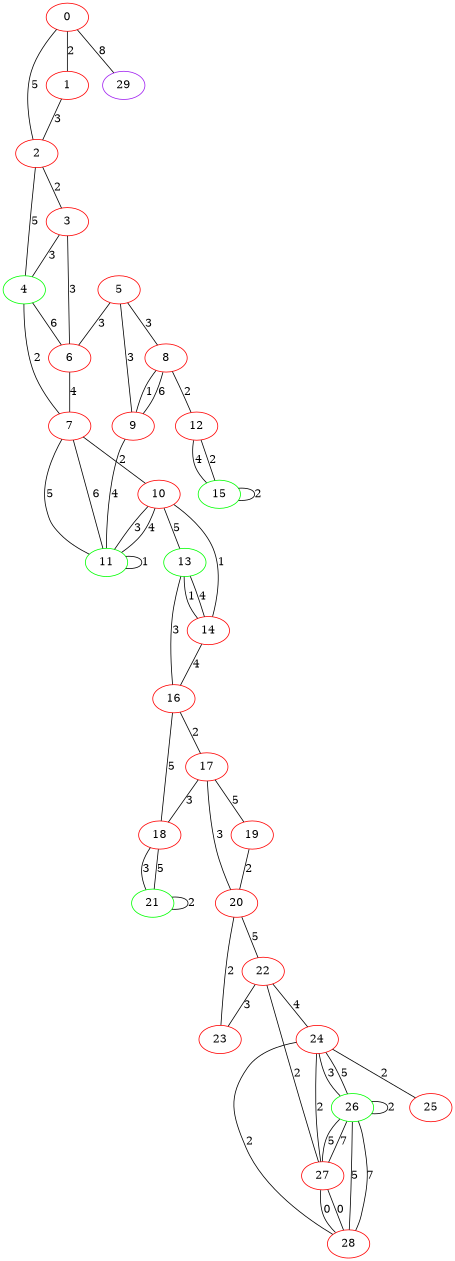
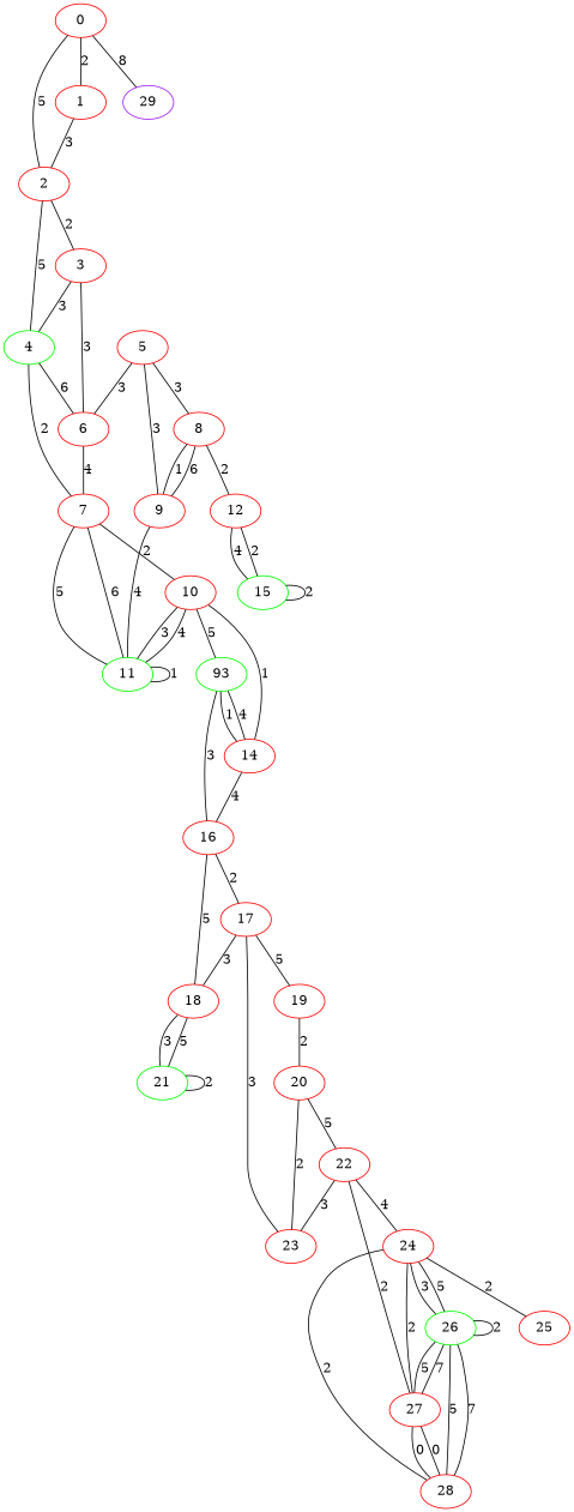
  graph {
    node [color=red weight=1]
    0
    1
    2
    29 [color=purple weight=4]
    3
    4 [color=green weight=2]
    6
    7
    5
    8
    9
    10
    11 [color=green weight=2]
    12
-   13 [color=green weight=2]
+   13 [color=green weight=2 label=93]
    14
    15 [color=green weight=2]
    16
    17
    18
    19
    20
    21 [color=green weight=2]
    22
    23
    24
    27
    25
    26 [color=green weight=2]
    28
    0 -- 1 [label=2]
    0 -- 2 [label=5]
    0 -- 29 [label=8]
    1 -- 2 [label=3]
    2 -- 3 [label=2]
    2 -- 4 [label=5]
    3 -- 4 [label=3]
    3 -- 6 [label=3]
    4 -- 6 [label=6]
    4 -- 7 [label=2]
    6 -- 7 [label=4]
    7 -- 10 [label=2]
    7 -- 11 [label=5]
    7 -- 11 [label=6]
    5 -- 6 [label=3]
    5 -- 8 [label=3]
    5 -- 9 [label=3]
    8 -- 9 [label=1]
    8 -- 9 [label=6]
    8 -- 12 [label=2]
    9 -- 11 [label=4]
    10 -- 11 [label=3]
    10 -- 11 [label=4]
    10 -- 13 [label=5]
    10 -- 14 [label=1]
    11 -- 11 [label=1]
    12 -- 15 [label=4]
    12 -- 15 [label=2]
    13 -- 14 [label=1]
    13 -- 14 [label=4]
    13 -- 16 [label=3]
    14 -- 16 [label=4]
    15 -- 15 [label=2]
    16 -- 17 [label=2]
    16 -- 18 [label=5]
    17 -- 18 [label=3]
    17 -- 19 [label=5]
-   17 -- 20 [label=3]
+   17 -- 23 [label=3]
    18 -- 21 [label=3]
    18 -- 21 [label=5]
    19 -- 20 [label=2]
    20 -- 22 [label=5]
    20 -- 23 [label=2]
    21 -- 21 [label=2]
    22 -- 23 [label=3]
    22 -- 24 [label=4]
    22 -- 27 [label=2]
    24 -- 27 [label=2]
    24 -- 25 [label=2]
    24 -- 26 [label=3]
    24 -- 26 [label=5]
    24 -- 28 [label=2]
    27 -- 28 [label=0]
    27 -- 28 [label=0]
    26 -- 27 [label=5]
    26 -- 27 [label=7]
    26 -- 26 [label=2]
    26 -- 28 [label=5]
    26 -- 28 [label=7]
  }
